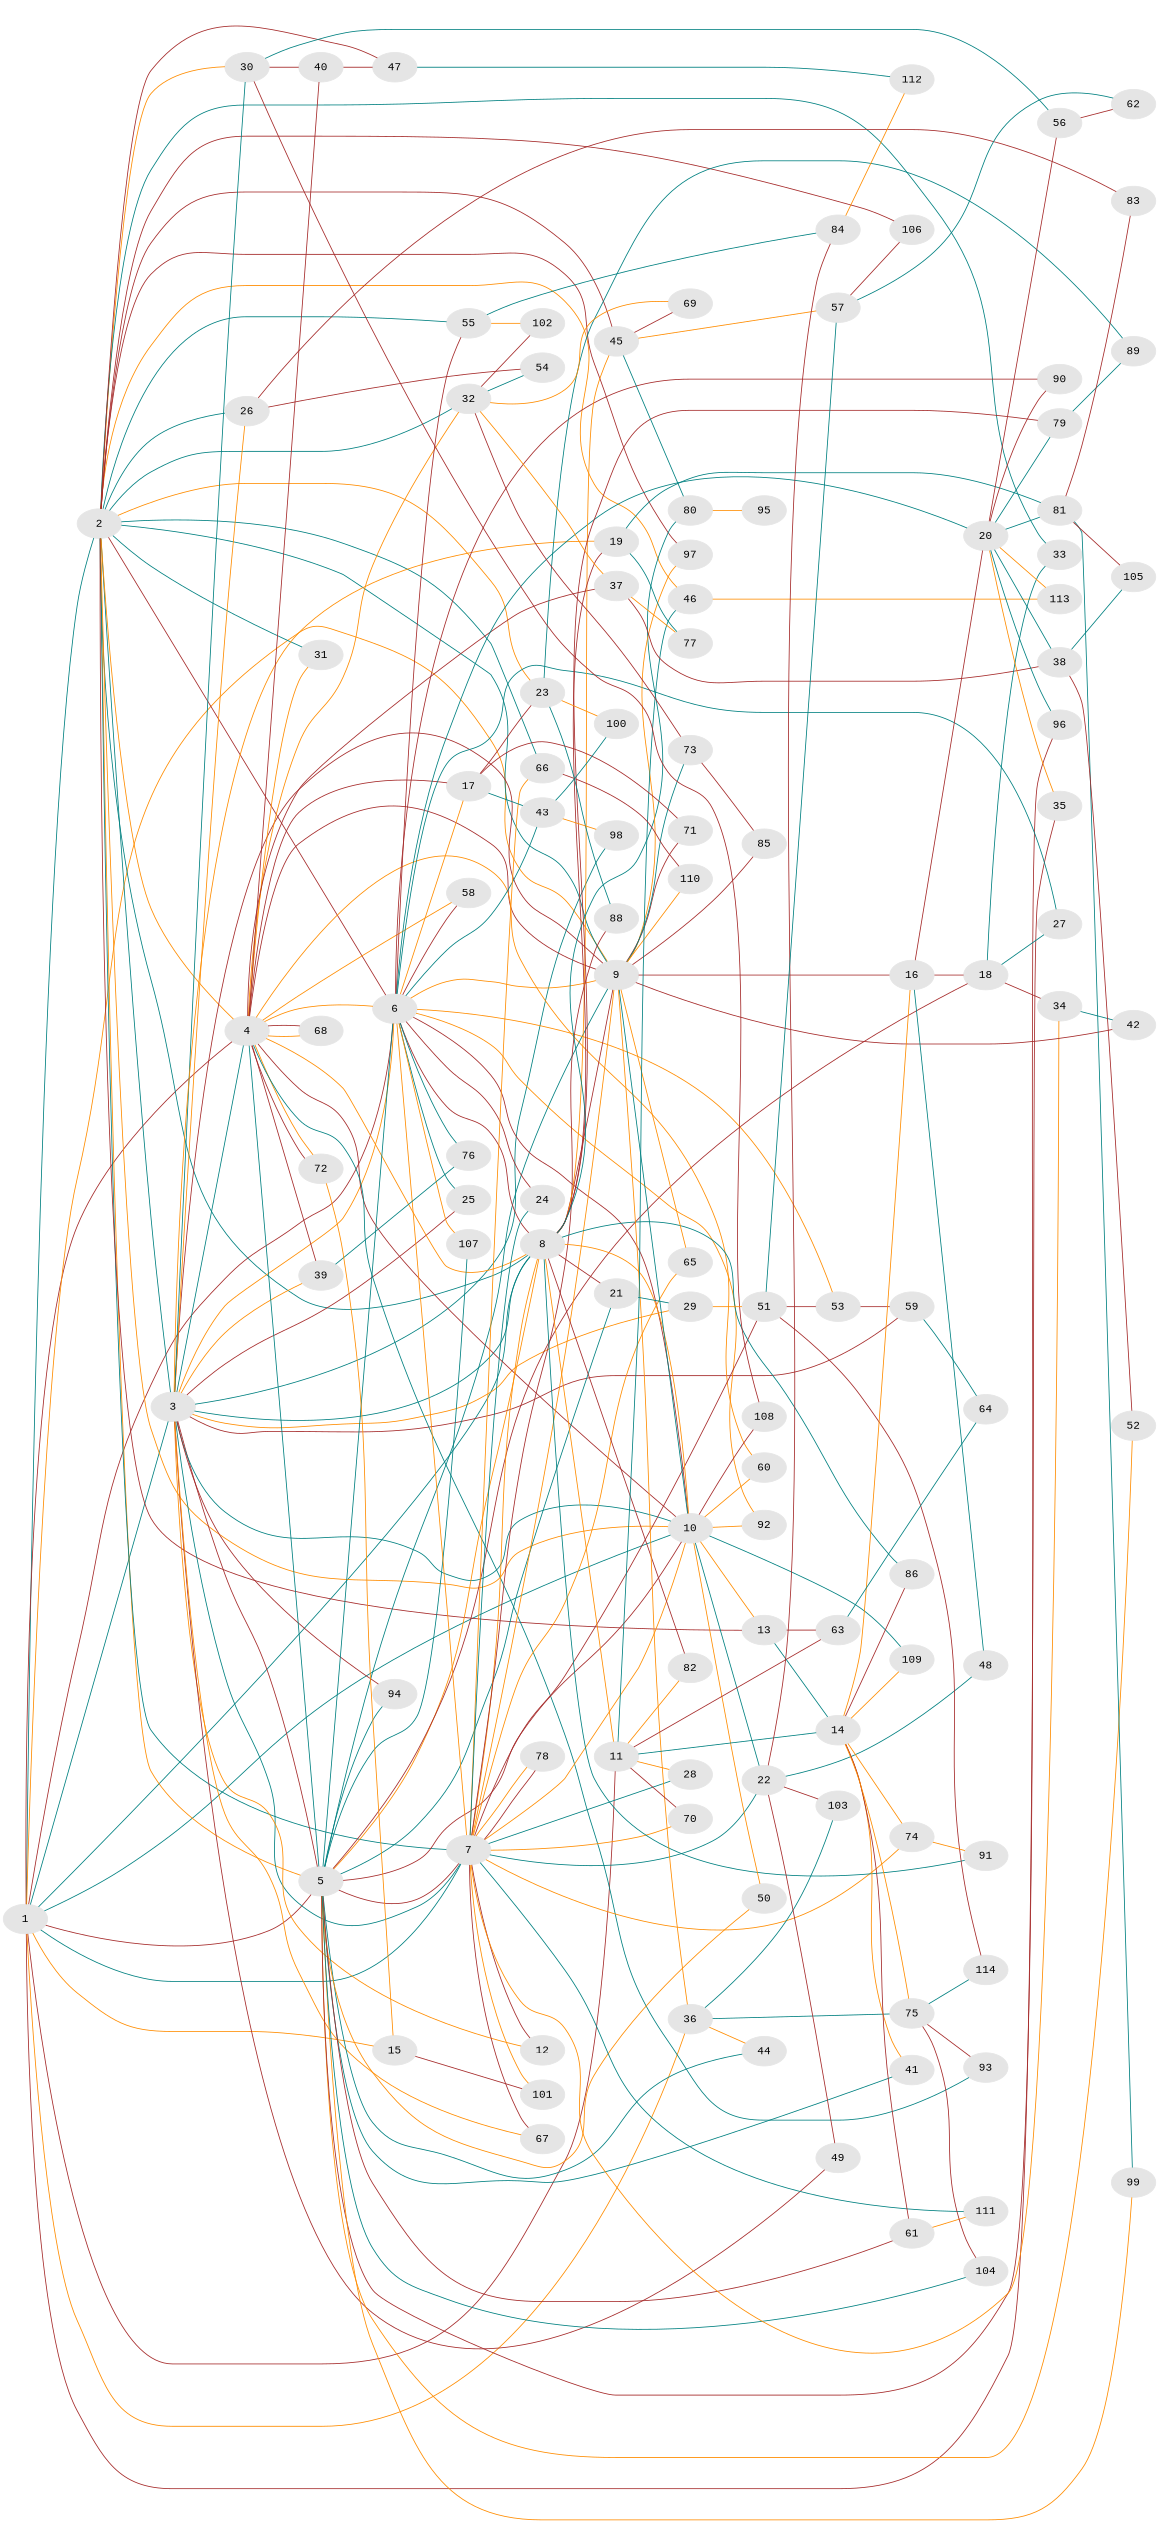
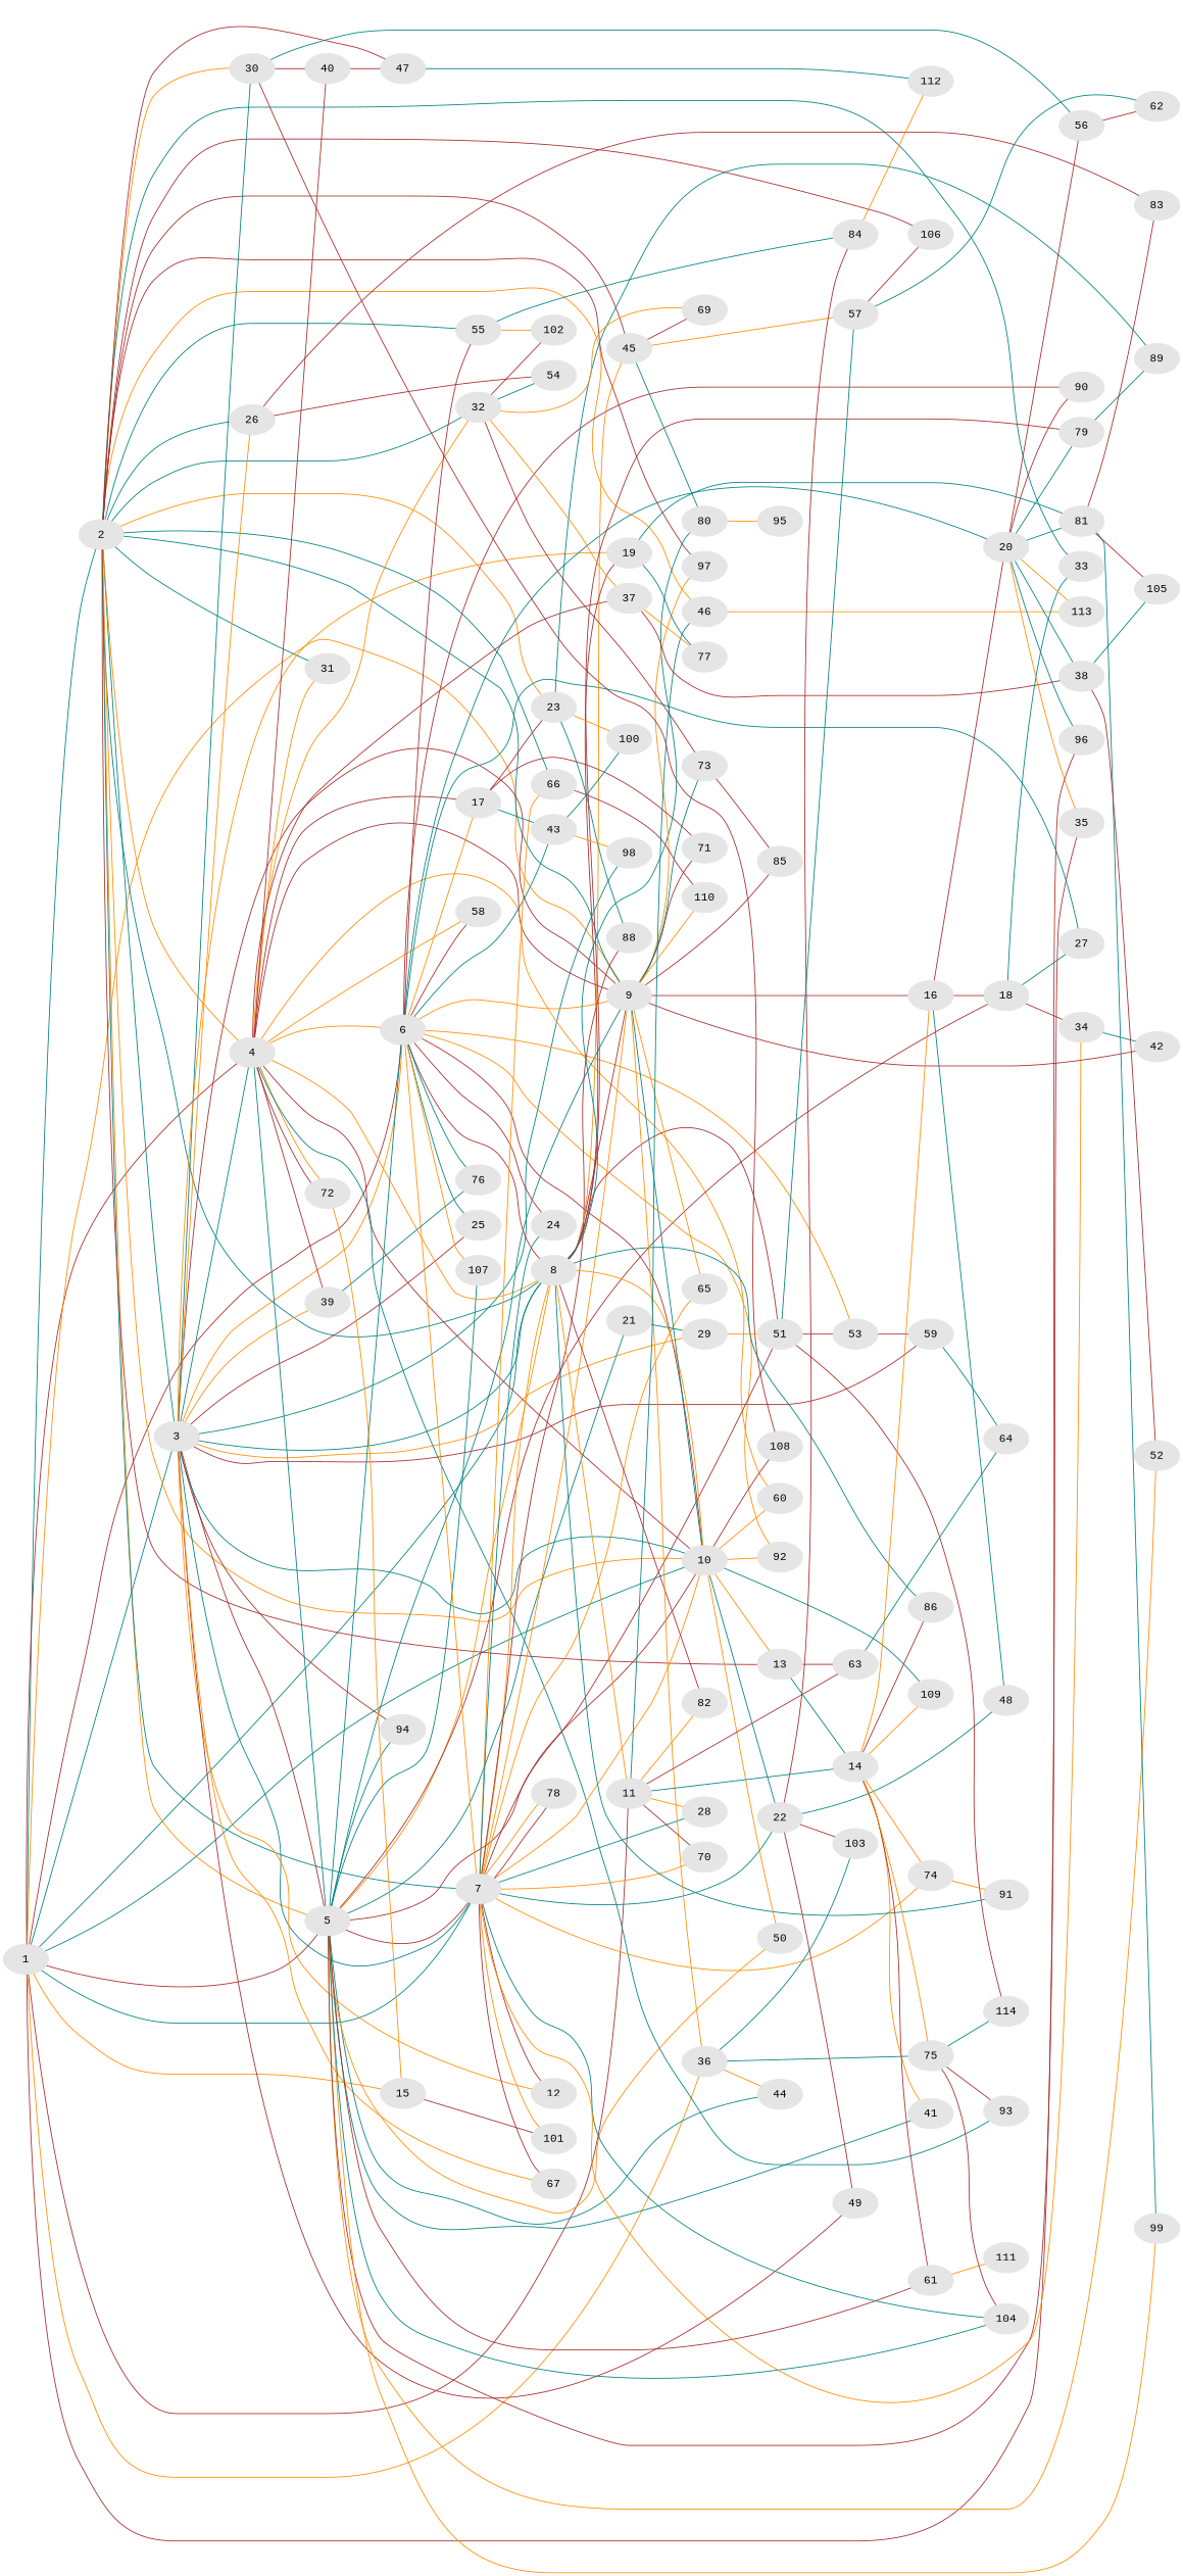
  graph {
    fontname="Liberation Mono"
    rankdir=LR
    node [color=gray90 fontname="Liberation Mono" style=filled]
    edge [color=brown fontname="Liberation Mono"]
    1
    2
    3
    4
    5
    6
    7
    8
    9
    10
    11
    15
    35
    36
    13
    23
    26
    30
    31
    32
    33
    45
    46
    47
    55
    66
    97
    106
    12
    19
    25
    29
    39
    49
    59
    67
    94
    98
    17
    37
    40
    58
    60
-   68
    72
    93
    18
    21
    41
    44
    50
    52
    61
    96
    99
    104
    107
    20
    24
    27
    43
    53
    76
    90
    92
    22
    28
    34
    51
    65
    70
    74
    78
    88
    101
    111
    79
    80
    82
    86
    91
    16
    42
    71
    73
    85
    110
    108
    109
    14
    63
    75
    103
    89
    100
    54
    83
    56
    69
    102
    57
    113
    112
    84
    77
    81
    64
    38
    48
    114
    95
    105
    62
    1 -- 2 [color=teal]
    1 -- 3 [color=teal]
    1 -- 4
    1 -- 5
    1 -- 6
    1 -- 7 [color=teal]
    1 -- 8 [color=teal]
    1 -- 9 [color=darkorange]
    1 -- 10 [color=teal]
    1 -- 11
    1 -- 15 [color=darkorange]
    1 -- 35
    1 -- 36 [color=darkorange]
    2 -- 3 [color=teal]
    2 -- 4 [color=darkorange]
    2 -- 5 [color=darkorange]
-   2 -- 6
    2 -- 7 [color=teal]
    2 -- 8 [color=teal]
    2 -- 9 [color=teal]
    2 -- 10 [color=darkorange]
    2 -- 13
    2 -- 23 [color=darkorange]
    2 -- 26 [color=teal]
    2 -- 30 [color=darkorange]
    2 -- 31 [color=teal]
    2 -- 32 [color=teal]
    2 -- 33 [color=teal]
    2 -- 45
    2 -- 46 [color=darkorange]
    2 -- 47
    2 -- 55 [color=teal]
    2 -- 66 [color=teal]
    2 -- 97
    2 -- 106
    3 -- 4 [color=teal]
    3 -- 5
    3 -- 6 [color=darkorange]
    3 -- 7 [color=teal]
    3 -- 8 [color=teal]
    3 -- 9
    3 -- 10 [color=teal]
    3 -- 26 [color=darkorange]
    3 -- 30 [color=teal]
    3 -- 12 [color=darkorange]
    3 -- 19 [color=darkorange]
    3 -- 25
    3 -- 29 [color=darkorange]
    3 -- 39 [color=darkorange]
    3 -- 49
    3 -- 59
    3 -- 67 [color=darkorange]
    3 -- 94
    3 -- 98 [color=teal]
    4 -- 5 [color=teal]
    4 -- 6 [color=darkorange]
    4 -- 8 [color=darkorange]
    4 -- 9
    4 -- 10
    4 -- 31 [color=darkorange]
    4 -- 32 [color=darkorange]
    4 -- 39
    4 -- 17
    4 -- 37
    4 -- 40
    4 -- 58 [color=darkorange]
    4 -- 60 [color=darkorange]
-   4 -- 68 [color=darkorange]
-   4 -- 68
    4 -- 72
    4 -- 72 [color=darkorange]
    4 -- 93 [color=teal]
    5 -- 6 [color=teal]
    5 -- 7
    5 -- 8 [color=darkorange]
    5 -- 9 [color=teal]
    5 -- 10
    5 -- 94 [color=teal]
    5 -- 18
    5 -- 21 [color=teal]
    5 -- 41 [color=teal]
    5 -- 44 [color=teal]
    5 -- 50 [color=darkorange]
    5 -- 52 [color=darkorange]
    5 -- 61
    5 -- 96
    5 -- 99 [color=darkorange]
    5 -- 104 [color=teal]
    5 -- 107 [color=teal]
    6 -- 7 [color=darkorange]
    6 -- 8
    6 -- 9 [color=darkorange]
    6 -- 10
    6 -- 55
    6 -- 25 [color=teal]
    6 -- 17 [color=darkorange]
    6 -- 58
    6 -- 107 [color=darkorange]
    6 -- 20 [color=teal]
    6 -- 24
    6 -- 27 [color=teal]
    6 -- 43 [color=teal]
    6 -- 53 [color=darkorange]
    6 -- 76 [color=teal]
    6 -- 90
    6 -- 92 [color=darkorange]
    7 -- 8 [color=darkorange]
    7 -- 9 [color=darkorange]
    7 -- 10 [color=darkorange]
    7 -- 66 [color=darkorange]
    7 -- 12
    7 -- 67
    7 -- 24 [color=teal]
    7 -- 22 [color=teal]
    7 -- 28 [color=teal]
    7 -- 34 [color=darkorange]
    7 -- 51
    7 -- 65 [color=darkorange]
    7 -- 70 [color=darkorange]
    7 -- 74 [color=darkorange]
    7 -- 78
    7 -- 78 [color=darkorange]
    7 -- 88
    7 -- 101 [color=darkorange]
-   7 -- 111 [color=teal]
+   7 -- 104 [color=teal]
    8 -- 9
    8 -- 10 [color=darkorange]
    8 -- 11 [color=darkorange]
    8 -- 45 [color=darkorange]
    8 -- 19
-   8 -- 21
+   8 -- 51
    8 -- 79
    8 -- 80 [color=teal]
    8 -- 82
    8 -- 86 [color=teal]
    8 -- 91 [color=teal]
    9 -- 10 [color=teal]
    9 -- 36 [color=darkorange]
    9 -- 97 [color=darkorange]
    9 -- 65 [color=darkorange]
    9 -- 16
    9 -- 42
    9 -- 71
    9 -- 73 [color=teal]
    9 -- 85
    9 -- 110 [color=darkorange]
    10 -- 13 [color=darkorange]
    10 -- 60 [color=darkorange]
    10 -- 50 [color=darkorange]
    10 -- 92 [color=darkorange]
    10 -- 22 [color=teal]
    10 -- 108
    10 -- 109 [color=teal]
    11 -- 46 [color=teal]
    11 -- 28 [color=darkorange]
    11 -- 70
    11 -- 82 [color=darkorange]
    11 -- 14 [color=teal]
    11 -- 63
    15 -- 101
    36 -- 44 [color=darkorange]
    36 -- 75 [color=teal]
    36 -- 103 [color=teal]
    13 -- 14 [color=teal]
    13 -- 63
    23 -- 88 [color=teal]
    23 -- 89 [color=teal]
    23 -- 100 [color=darkorange]
    26 -- 54
    26 -- 83
    30 -- 40
    30 -- 108
    30 -- 56 [color=teal]
    32 -- 37 [color=darkorange]
    32 -- 73
    32 -- 54 [color=teal]
    32 -- 69 [color=darkorange]
    32 -- 102
    45 -- 80 [color=teal]
    45 -- 69
    45 -- 57 [color=darkorange]
    46 -- 113 [color=darkorange]
    47 -- 112 [color=teal]
    55 -- 102 [color=darkorange]
    55 -- 84 [color=teal]
    66 -- 110
    19 -- 77 [color=teal]
    19 -- 81 [color=teal]
    29 -- 51 [color=darkorange]
    39 -- 76 [color=teal]
    59 -- 64 [color=teal]
    17 -- 23
    17 -- 43 [color=teal]
    17 -- 71
    37 -- 77 [color=darkorange]
    37 -- 38
    40 -- 47
    72 -- 15 [color=darkorange]
    18 -- 33 [color=teal]
    18 -- 27 [color=teal]
    18 -- 34
    21 -- 29 [color=teal]
    61 -- 111 [color=darkorange]
    20 -- 35 [color=darkorange]
    20 -- 96 [color=teal]
    20 -- 90
    20 -- 79 [color=teal]
    20 -- 56
    20 -- 113 [color=darkorange]
    20 -- 81 [color=teal]
    20 -- 38 [color=teal]
    43 -- 98 [color=darkorange]
    43 -- 100 [color=teal]
    53 -- 59
    22 -- 49
    22 -- 103
    22 -- 84
    22 -- 48 [color=teal]
    34 -- 42 [color=teal]
    51 -- 53
    51 -- 57 [color=teal]
    51 -- 114
    74 -- 91 [color=darkorange]
    79 -- 89 [color=teal]
    80 -- 95 [color=darkorange]
    16 -- 18
    16 -- 20
    16 -- 48 [color=teal]
    73 -- 85
    14 -- 41 [color=darkorange]
    14 -- 61
    14 -- 74 [color=darkorange]
    14 -- 86
    14 -- 16 [color=darkorange]
    14 -- 109 [color=darkorange]
    14 -- 75 [color=darkorange]
    63 -- 64 [color=teal]
    75 -- 93
    75 -- 104
    75 -- 114 [color=teal]
    56 -- 62
    57 -- 106
    57 -- 62 [color=teal]
    84 -- 112 [color=darkorange]
    81 -- 99 [color=teal]
    81 -- 83
    81 -- 105
    38 -- 52
    38 -- 105 [color=teal]
  }
